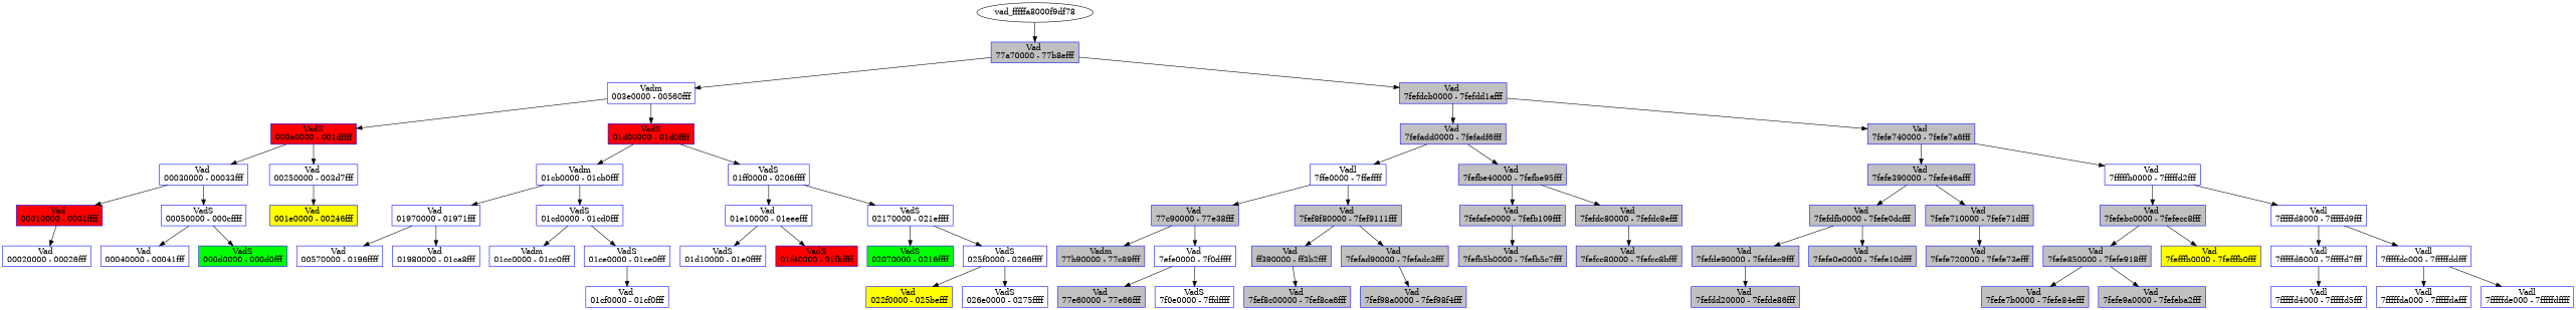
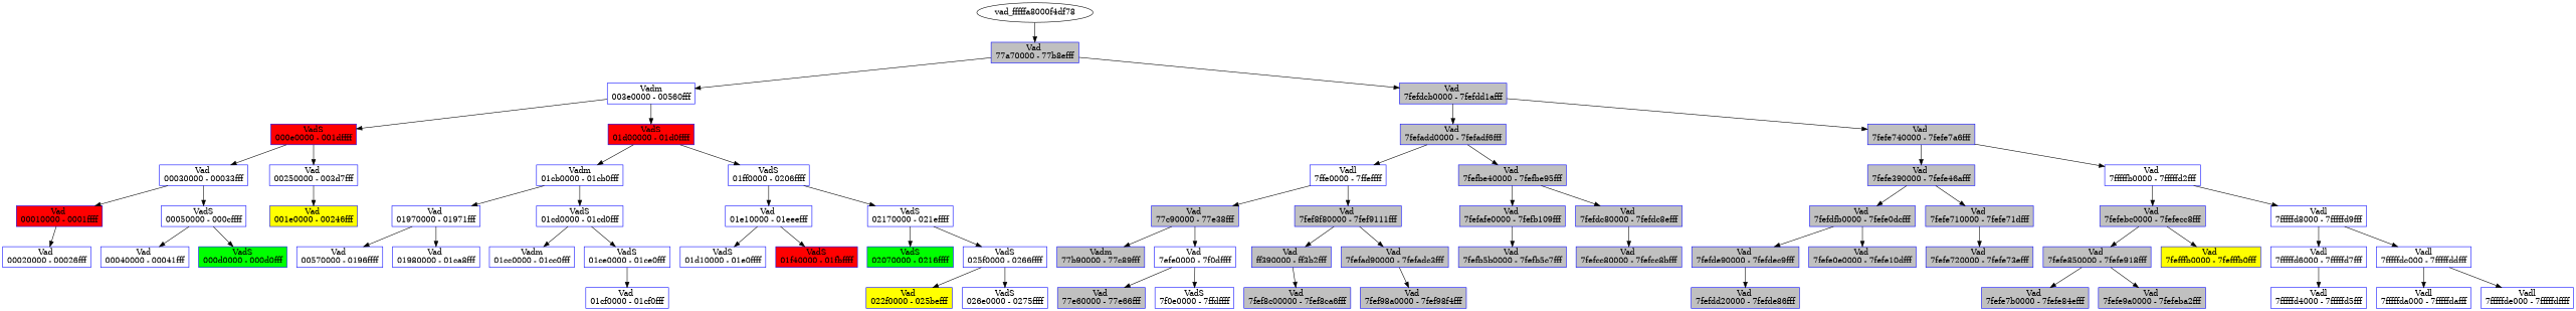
  digraph {
    rankdir=TB
    node [color=blue fillcolor=white shape=record style=filled]
    n1 [fillcolor=gray label="{ Vad \n77a70000 - 77b8efff }"]
-   vad_fffffa8000f4df78 [label=vad_fffffa8000f9df78 color="" fillcolor="" shape="" style=""]
+   vad_fffffa8000f4df78 [color="" fillcolor="" shape="" style=""]
    n3 [label="{ Vadm\n003e0000 - 00560fff }"]
    n4 [fillcolor=gray label="{ Vad \n7fefdcb0000 - 7fefdd1afff }"]
    n5 [fillcolor=red label="{ VadS\n000e0000 - 001dffff }"]
    n6 [fillcolor=red label="{ VadS\n01d00000 - 01d0ffff }"]
    n7 [label="{ Vad \n00030000 - 00033fff }"]
    n8 [label="{ Vad \n00250000 - 003d7fff }"]
    n9 [fillcolor=red label="{ Vad \n00010000 - 0001ffff }"]
    n10 [label="{ VadS\n00050000 - 000cffff }"]
    n11 [label="{ Vad \n00020000 - 00026fff }"]
    n12 [label="{ Vad \n00040000 - 00041fff }"]
    n13 [fillcolor=green label="{ VadS\n000d0000 - 000d0fff }"]
    n14 [fillcolor=yellow label="{ Vad \n001e0000 - 00246fff }"]
    n15 [label="{ Vadm\n01cb0000 - 01cb0fff }"]
    n16 [label="{ VadS\n01ff0000 - 0206ffff }"]
    n17 [label="{ Vad \n01970000 - 01971fff }"]
    n18 [label="{ VadS\n01cd0000 - 01cd0fff }"]
    n19 [label="{ Vad \n00570000 - 0196ffff }"]
    n20 [label="{ Vad \n01980000 - 01ca8fff }"]
    n21 [label="{ Vadm\n01cc0000 - 01cc0fff }"]
    n22 [label="{ VadS\n01ce0000 - 01ce0fff }"]
    n23 [label="{ Vad \n01cf0000 - 01cf0fff }"]
    n24 [label="{ Vad \n01e10000 - 01eeefff }"]
    n25 [label="{ VadS\n02170000 - 021effff }"]
    n26 [label="{ VadS\n01d10000 - 01e0ffff }"]
    n27 [fillcolor=red label="{ VadS\n01f40000 - 01fbffff }"]
    n28 [fillcolor=green label="{ VadS\n02070000 - 0216ffff }"]
    n29 [label="{ VadS\n025f0000 - 0266ffff }"]
    n30 [fillcolor=yellow label="{ Vad \n022f0000 - 025befff }"]
    n31 [label="{ VadS\n026e0000 - 0275ffff }"]
    n32 [fillcolor=gray label="{ Vad \n7fefadd0000 - 7fefadf6fff }"]
    n33 [fillcolor=gray label="{ Vad \n7fefe740000 - 7fefe7a6fff }"]
    n34 [label="{ Vadl\n7ffe0000 - 7ffeffff }"]
    n35 [fillcolor=gray label="{ Vad \n7fefbe40000 - 7fefbe95fff }"]
    n36 [fillcolor=gray label="{ Vad \n77c90000 - 77e38fff }"]
    n37 [fillcolor=gray label="{ Vad \n7fef8f80000 - 7fef9111fff }"]
    n38 [fillcolor=gray label="{ Vadm\n77b90000 - 77c89fff }"]
    n39 [label="{ Vad \n7efe0000 - 7f0dffff }"]
    n40 [fillcolor=gray label="{ Vad \n77e60000 - 77e66fff }"]
    n41 [label="{ VadS\n7f0e0000 - 7ffdffff }"]
    n42 [fillcolor=gray label="{ Vad \nff390000 - ff3b2fff }"]
    n43 [fillcolor=gray label="{ Vad \n7fefad90000 - 7fefadc3fff }"]
    n44 [fillcolor=gray label="{ Vad \n7fef8c00000 - 7fef8ca6fff }"]
    n45 [fillcolor=gray label="{ Vad \n7fef98a0000 - 7fef98f4fff }"]
    n46 [fillcolor=gray label="{ Vad \n7fefafe0000 - 7fefb109fff }"]
    n47 [fillcolor=gray label="{ Vad \n7fefdc80000 - 7fefdc8efff }"]
    n48 [fillcolor=gray label="{ Vad \n7fefb5b0000 - 7fefb5c7fff }"]
    n49 [fillcolor=gray label="{ Vad \n7fefcc80000 - 7fefcc8bfff }"]
    n50 [fillcolor=gray label="{ Vad \n7fefe390000 - 7fefe46afff }"]
    n51 [label="{ Vad \n7fffffb0000 - 7fffffd2fff }"]
    n52 [fillcolor=gray label="{ Vad \n7fefdfb0000 - 7fefe0dcfff }"]
    n53 [fillcolor=gray label="{ Vad \n7fefe710000 - 7fefe71dfff }"]
    n54 [fillcolor=gray label="{ Vad \n7fefde90000 - 7fefdec9fff }"]
    n55 [fillcolor=gray label="{ Vad \n7fefe0e0000 - 7fefe10dfff }"]
    n56 [fillcolor=gray label="{ Vad \n7fefdd20000 - 7fefde86fff }"]
    n57 [fillcolor=gray label="{ Vad \n7fefe720000 - 7fefe73efff }"]
    n58 [fillcolor=gray label="{ Vad \n7fefebc0000 - 7fefecc8fff }"]
    n59 [label="{ Vadl\n7fffffd8000 - 7fffffd9fff }"]
    n60 [fillcolor=gray label="{ Vad \n7fefe850000 - 7fefe918fff }"]
    n61 [fillcolor=yellow label="{ Vad \n7fefffb0000 - 7fefffb0fff }"]
    n62 [fillcolor=gray label="{ Vad \n7fefe7b0000 - 7fefe84efff }"]
    n63 [fillcolor=gray label="{ Vad \n7fefe9a0000 - 7fefeba2fff }"]
    n64 [label="{ Vadl\n7fffffd6000 - 7fffffd7fff }"]
    n65 [label="{ Vadl\n7fffffdc000 - 7fffffddfff }"]
    n66 [label="{ Vadl\n7fffffd4000 - 7fffffd5fff }"]
    n67 [label="{ Vadl\n7fffffda000 - 7fffffdafff }"]
    n68 [label="{ Vadl\n7fffffde000 - 7fffffdffff }"]
    n1 -> n3
    n1 -> n4
    vad_fffffa8000f4df78 -> n1
    n3 -> n5
    n3 -> n6
    n4 -> n32
    n4 -> n33
    n5 -> n7
    n5 -> n8
    n6 -> n15
    n6 -> n16
    n7 -> n9
    n7 -> n10
    n8 -> n14
    n9 -> n11
    n10 -> n12
    n10 -> n13
    n15 -> n17
    n15 -> n18
    n16 -> n24
    n16 -> n25
    n17 -> n19
    n17 -> n20
    n18 -> n21
    n18 -> n22
    n22 -> n23
    n24 -> n26
    n24 -> n27
    n25 -> n28
    n25 -> n29
    n29 -> n30
    n29 -> n31
    n32 -> n34
    n32 -> n35
    n33 -> n50
    n33 -> n51
    n34 -> n36
    n34 -> n37
    n35 -> n46
    n35 -> n47
    n36 -> n38
    n36 -> n39
    n37 -> n42
    n37 -> n43
    n39 -> n40
    n39 -> n41
    n42 -> n44
    n43 -> n45
    n46 -> n48
    n47 -> n49
    n50 -> n52
    n50 -> n53
    n51 -> n58
    n51 -> n59
    n52 -> n54
    n52 -> n55
    n53 -> n57
    n54 -> n56
    n58 -> n60
    n58 -> n61
    n59 -> n64
    n59 -> n65
    n60 -> n62
    n60 -> n63
    n64 -> n66
    n65 -> n67
    n65 -> n68
  }
